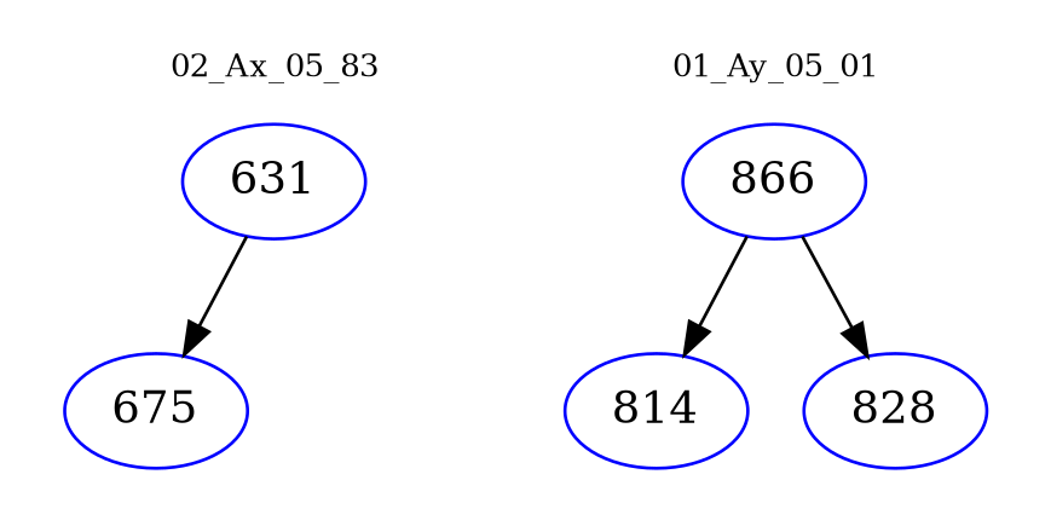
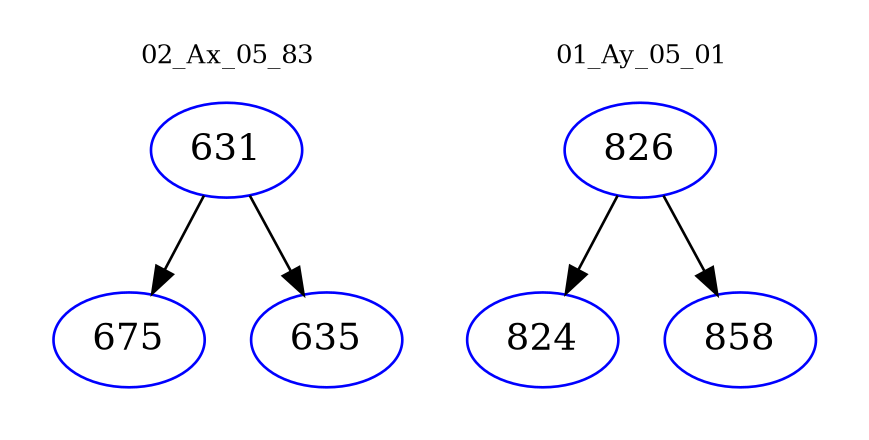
  digraph {
    node [color=blue]
    edge [color=black]
    n1 [label=631]
    n2 [label=675]
-   n4 [label=866]
-   n5 [label=814]
-   n6 [label=828]
+   n3 [label=635]
+   n4 [label=826]
+   n5 [label=824]
+   n6 [label=858]
    subgraph cluster_1 {
      color=white
      fontsize=10
      label="02_Ax_05_83"
      n1
      n2
+     n3
    }
    subgraph cluster_2 {
      color=white
      fontsize=10
      label="01_Ay_05_01"
      n4
      n5
      n6
    }
    n1 -> n2
+   n1 -> n3
    n4 -> n5
    n4 -> n6
  }
